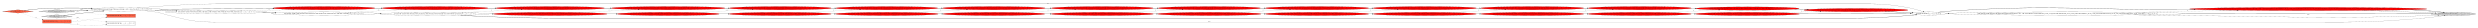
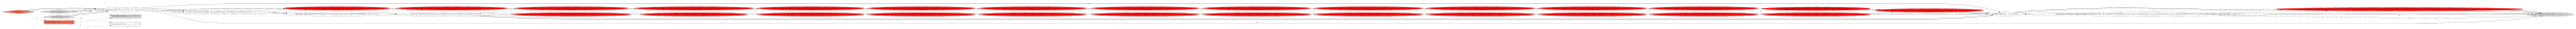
  digraph {
    fontname="Comic Neue"
    rankdir=LR
    node [fillcolor=red fontname="Comic Neue" shape=ellipse style=filled]
    edge [fontname="Comic Neue" style=bold]
    n1 [label="data.add(new Tuple5<>(new IntValue(4),new LongValue(7L),new IntValue(6),new StringValue(\"CDE\"),new LongValue(2L)))@@@10@@@['0', '1', '0']"]
    n2 [label="data.add(new Tuple5<>(new IntValue(4),new LongValue(8L),new IntValue(7),new StringValue(\"DEF\"),new LongValue(1L)))@@@11@@@['0', '1', '0']"]
    n3 [label="data.add(new Tuple5<>(new IntValue(4),new LongValue(9L),new IntValue(8),new StringValue(\"EFG\"),new LongValue(1L)))@@@12@@@['0', '1', '0']"]
    n4 [fillcolor=white label="TupleTypeInfo<Tuple5<IntValue,LongValue,IntValue,StringValue,LongValue>> type = new TupleTypeInfo<>(ValueTypeInfo.INT_VALUE_TYPE_INFO,ValueTypeInfo.LONG_VALUE_TYPE_INFO,ValueTypeInfo.INT_VALUE_TYPE_INFO,ValueTypeInfo.STRING_VALUE_TYPE_INFO,ValueTypeInfo.LONG_VALUE_TYPE_INFO)@@@8@@@['1', '0', '1']"]
    n5 [fillcolor=lightgray label="return env.fromCollection(data,type)@@@9@@@['1', '1', '1']"]
    n6 [label="TupleTypeInfo<Tuple5<IntValue,LongValue,IntValue,StringValue,LongValue>> type = new TupleTypeInfo<>(ValueTypeInfo.INT_VALUE_TYPE_INFO,ValueTypeInfo.LONG_VALUE_TYPE_INFO,ValueTypeInfo.INT_VALUE_TYPE_INFO,ValueTypeInfo.STRING_VALUE_TYPE_INFO,ValueTypeInfo.LONG_VALUE_TYPE_INFO)@@@20@@@['0', '1', '0']"]
    n7 [label="data.add(new Tuple5<>(new IntValue(2),new LongValue(3L),new IntValue(2),new StringValue(\"Hallo Welt wie\"),new LongValue(1L)))@@@6@@@['0', '1', '0']"]
    n8 [label="data.add(new Tuple5<>(new IntValue(3),new LongValue(4L),new IntValue(3),new StringValue(\"Hallo Welt wie gehts?\"),new LongValue(2L)))@@@7@@@['0', '1', '0']"]
    n9 [label="data.add(new Tuple5<>(new IntValue(3),new LongValue(5L),new IntValue(4),new StringValue(\"ABC\"),new LongValue(2L)))@@@8@@@['0', '1', '0']"]
    n10 [label="data.add(new Tuple5<>(new IntValue(4),new LongValue(7L),new IntValue(6),new StringValue(\"CDE\"),new LongValue(2L)))@@@10@@@['1', '0', '0']"]
    n11 [label="data.add(new Tuple5<>(new IntValue(4),new LongValue(8L),new IntValue(7),new StringValue(\"DEF\"),new LongValue(1L)))@@@11@@@['1', '0', '0']"]
    n12 [label="data.add(new Tuple5<>(new IntValue(4),new LongValue(9L),new IntValue(8),new StringValue(\"EFG\"),new LongValue(1L)))@@@12@@@['1', '0', '0']"]
    n13 [label="data.add(new Tuple5<>(new IntValue(3),new LongValue(5L),new IntValue(4),new StringValue(\"ABC\"),new LongValue(2L)))@@@8@@@['1', '0', '0']"]
    n14 [label="data.add(new Tuple5<>(new IntValue(3),new LongValue(6L),new IntValue(5),new StringValue(\"BCD\"),new LongValue(3L)))@@@9@@@['1', '0', '0']"]
    n15 [label="data.add(new Tuple5<>(new IntValue(3),new LongValue(6L),new IntValue(5),new StringValue(\"BCD\"),new LongValue(3L)))@@@9@@@['0', '1', '0']"]
-   n16 [fillcolor=tomato label="ExecutionEnvironment env@@@2@@@['0', '0', '1']" shape=box]
+   n16 [fillcolor=lightgray label="ExecutionEnvironment env@@@2@@@['0', '0', '1']" shape=box]
    n17 [fillcolor=tomato label="get5TupleDataSet['1', '0', '0']" shape=diamond]
    n18 [fillcolor=white label="List<Tuple5<IntValue,LongValue,IntValue,StringValue,LongValue>> data = new ArrayList<>()@@@3@@@['1', '1', '1']"]
    n19 [fillcolor=tomato label="ExecutionEnvironment env@@@2@@@['1', '0', '0']" shape=box]
    n20 [fillcolor=white label="Collections.shuffle(data)@@@7@@@['1', '1', '1']"]
    n21 [label="data.add(new Tuple5<>(new IntValue(1),new LongValue(1L),new IntValue(0),new StringValue(\"Hallo\"),new LongValue(1L)))@@@4@@@['0', '1', '0']"]
    n22 [fillcolor=white label="data.add(new Tuple5<>(new IntValue(1),new LongValue(1L),new IntValue(0),new StringValue(\"Hallo\"),new LongValue(1L)))@@@4@@@['1', '0', '1']"]
    n23 [fillcolor=white label="ExecutionEnvironment env@@@2@@@['0', '1', '0']" shape=box]
    n24 [label="data.add(new Tuple5<>(new IntValue(5),new LongValue(13L),new IntValue(12),new StringValue(\"IJK\"),new LongValue(3L)))@@@16@@@['1', '0', '0']"]
    n25 [label="data.add(new Tuple5<>(new IntValue(5),new LongValue(14L),new IntValue(13),new StringValue(\"JKL\"),new LongValue(2L)))@@@17@@@['1', '0', '0']"]
    n26 [label="data.add(new Tuple5<>(new IntValue(5),new LongValue(13L),new IntValue(12),new StringValue(\"IJK\"),new LongValue(3L)))@@@16@@@['0', '1', '0']"]
    n27 [label="data.add(new Tuple5<>(new IntValue(5),new LongValue(15L),new IntValue(14),new StringValue(\"KLM\"),new LongValue(2L)))@@@18@@@['1', '0', '0']"]
    n28 [label="data.add(new Tuple5<>(new IntValue(5),new LongValue(14L),new IntValue(13),new StringValue(\"JKL\"),new LongValue(2L)))@@@17@@@['0', '1', '0']"]
    n29 [label="data.add(new Tuple5<>(new IntValue(5),new LongValue(15L),new IntValue(14),new StringValue(\"KLM\"),new LongValue(2L)))@@@18@@@['0', '1', '0']"]
    n30 [fillcolor=white label="data.add(new Tuple5<>(new IntValue(2),new LongValue(2L),new IntValue(1),new StringValue(\"Hallo Welt\"),new LongValue(2L)))@@@5@@@['1', '0', '1']"]
    n31 [fillcolor=white label="data.add(new Tuple5<>(new IntValue(2),new LongValue(3L),new IntValue(2),new StringValue(\"Hallo Welt wie\"),new LongValue(1L)))@@@6@@@['1', '0', '1']"]
    n32 [label="data.add(new Tuple5<>(new IntValue(2),new LongValue(2L),new IntValue(1),new StringValue(\"Hallo Welt\"),new LongValue(2L)))@@@5@@@['0', '1', '0']"]
    n33 [label="data.add(new Tuple5<>(new IntValue(3),new LongValue(4L),new IntValue(3),new StringValue(\"Hallo Welt wie gehts?\"),new LongValue(2L)))@@@7@@@['1', '0', '0']"]
    n34 [label="data.add(new Tuple5<>(new IntValue(4),new LongValue(10L),new IntValue(9),new StringValue(\"FGH\"),new LongValue(2L)))@@@13@@@['0', '1', '0']"]
    n35 [label="data.add(new Tuple5<>(new IntValue(5),new LongValue(11L),new IntValue(10),new StringValue(\"GHI\"),new LongValue(1L)))@@@14@@@['1', '0', '0']"]
    n36 [label="data.add(new Tuple5<>(new IntValue(5),new LongValue(11L),new IntValue(10),new StringValue(\"GHI\"),new LongValue(1L)))@@@14@@@['0', '1', '0']"]
    n37 [label="data.add(new Tuple5<>(new IntValue(5),new LongValue(12L),new IntValue(11),new StringValue(\"HIJ\"),new LongValue(3L)))@@@15@@@['1', '0', '0']"]
    n38 [label="data.add(new Tuple5<>(new IntValue(5),new LongValue(12L),new IntValue(11),new StringValue(\"HIJ\"),new LongValue(3L)))@@@15@@@['0', '1', '0']"]
    n39 [fillcolor=lightgray label="getSmall5TupleDataSet['0', '0', '1']" shape=diamond]
    n40 [label="data.add(new Tuple5<>(new IntValue(4),new LongValue(10L),new IntValue(9),new StringValue(\"FGH\"),new LongValue(2L)))@@@13@@@['1', '0', '0']"]
    n41 [fillcolor=lightgray label="get5TupleDataSet['0', '1', '0']" shape=diamond]
    n1 -> n2
    n2 -> n3
    n3 -> n34
    n4 -> n5
    n4 -> n5 [label=type style=solid]
    n4 -> n6 [label=0 style=dashed]
    n6 -> n5 [label=type style=solid]
    n6 -> n5
    n7 -> n8
    n8 -> n9
    n9 -> n15
    n10 -> n1 [label=0 style=dashed]
    n10 -> n11
    n11 -> n2 [label=0 style=dashed]
    n11 -> n12
    n12 -> n3 [label=0 style=dashed]
    n12 -> n40
    n13 -> n9 [label=0 style=dashed]
    n13 -> n14
    n14 -> n10
    n14 -> n15 [label=0 style=dashed]
    n15 -> n1
    n17 -> n18
    n17 -> n19 [label=true style=dotted]
    n18 -> n5 [label=data style=solid]
    n18 -> n20 [label=data style=solid]
    n18 -> n21
    n18 -> n22
    n19 -> n16 [label=1 style=dashed]
    n19 -> n23 [label=0 style=dashed]
    n20 -> n4
    n20 -> n6
    n21 -> n32
    n22 -> n21 [label=0 style=dashed]
    n22 -> n30
    n24 -> n25
    n24 -> n26 [label=0 style=dashed]
    n25 -> n27
    n25 -> n28 [label=0 style=dashed]
    n26 -> n28
    n27 -> n20
    n27 -> n29 [label=0 style=dashed]
    n28 -> n29
    n29 -> n20
    n30 -> n31
    n30 -> n32 [label=0 style=dashed]
    n31 -> n7 [label=0 style=dashed]
    n31 -> n20
    n31 -> n33
    n32 -> n7
    n33 -> n8 [label=0 style=dashed]
    n33 -> n13
    n34 -> n36
    n35 -> n36 [label=0 style=dashed]
    n35 -> n37
    n36 -> n38
    n37 -> n24
    n37 -> n38 [label=0 style=dashed]
    n38 -> n26
    n39 -> n16 [label=true style=dotted]
    n39 -> n18
    n40 -> n34 [label=0 style=dashed]
    n40 -> n35
    n41 -> n18
    n41 -> n23 [label=true style=dotted]
  }
